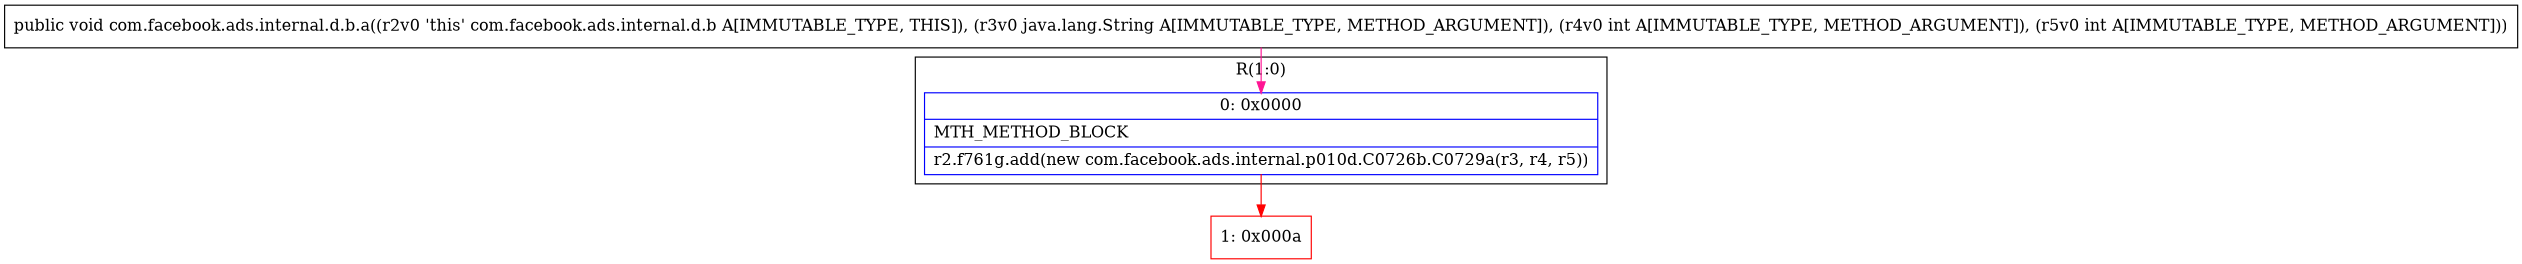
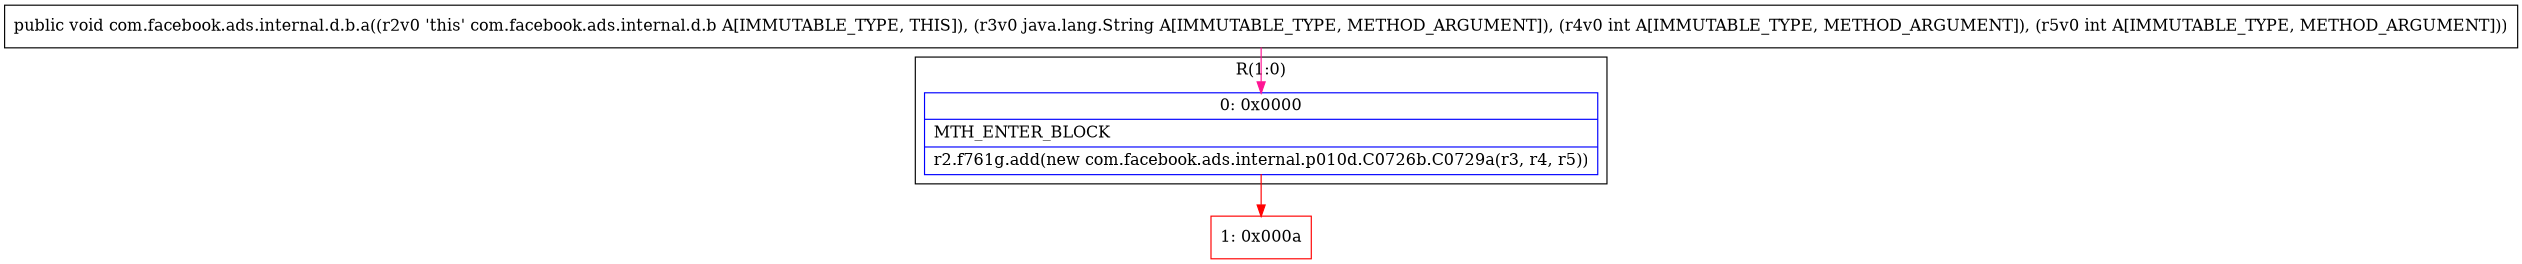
  digraph {
    node [shape=record]
-   n1 [color=blue label="{0\:\ 0x0000|MTH_METHOD_BLOCK\l|r2.f761g.add(new com.facebook.ads.internal.p010d.C0726b.C0729a(r3, r4, r5))\l}"]
+   n1 [color=blue label="{0\:\ 0x0000|MTH_ENTER_BLOCK\l|r2.f761g.add(new com.facebook.ads.internal.p010d.C0726b.C0729a(r3, r4, r5))\l}"]
    n2 [color=red label="{1\:\ 0x000a}"]
    n3 [label="{public void com.facebook.ads.internal.d.b.a((r2v0 'this' com.facebook.ads.internal.d.b A[IMMUTABLE_TYPE, THIS]), (r3v0 java.lang.String A[IMMUTABLE_TYPE, METHOD_ARGUMENT]), (r4v0 int A[IMMUTABLE_TYPE, METHOD_ARGUMENT]), (r5v0 int A[IMMUTABLE_TYPE, METHOD_ARGUMENT])) }"]
    subgraph cluster_1 {
      label="R(1:0)"
      n1
    }
    n1 -> n2 [color=red]
    n3 -> n1 [color=deeppink]
  }
